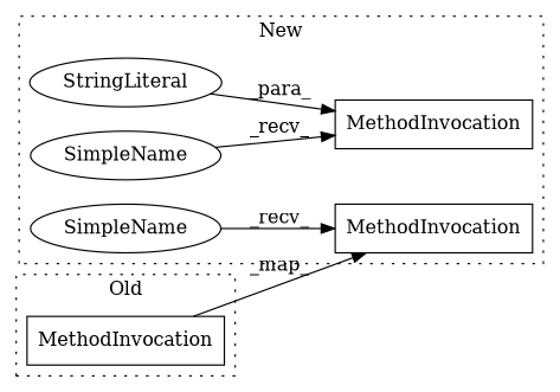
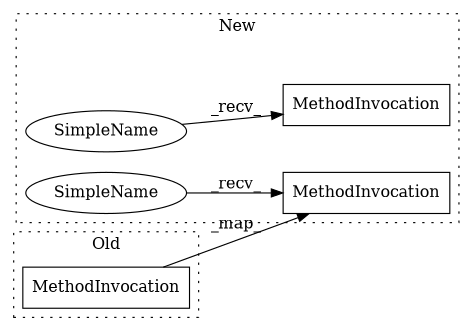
  digraph {
    rankdir=LR
    node [a=32 l="9,1" shape=box]
    n1 [label=MethodInvocation s="2145,2163"]
    n2 [label=MethodInvocation s="2119,2135"]
    n3 [a=42 l=4 label=SimpleName s=2114 shape=ellipse]
    n4 [a=42 l=4 label=SimpleName s=2140 shape=ellipse]
-   n5 [a=45 l=9 label=StringLiteral s=2154 shape=ellipse]
    n6 [label=MethodInvocation s="1849,1865"]
    subgraph cluster_1 {
      label=New
      style=dotted
      n1
      n2
      n3
      n4
-     n5
    }
    subgraph cluster_2 {
      label=Old
      style=dotted
      n6
    }
    n3 -> n2 [label=_recv_]
    n4 -> n1 [label=_recv_]
-   n5 -> n1 [label=_para_]
    n6 -> n2 [label=_map_]
  }
